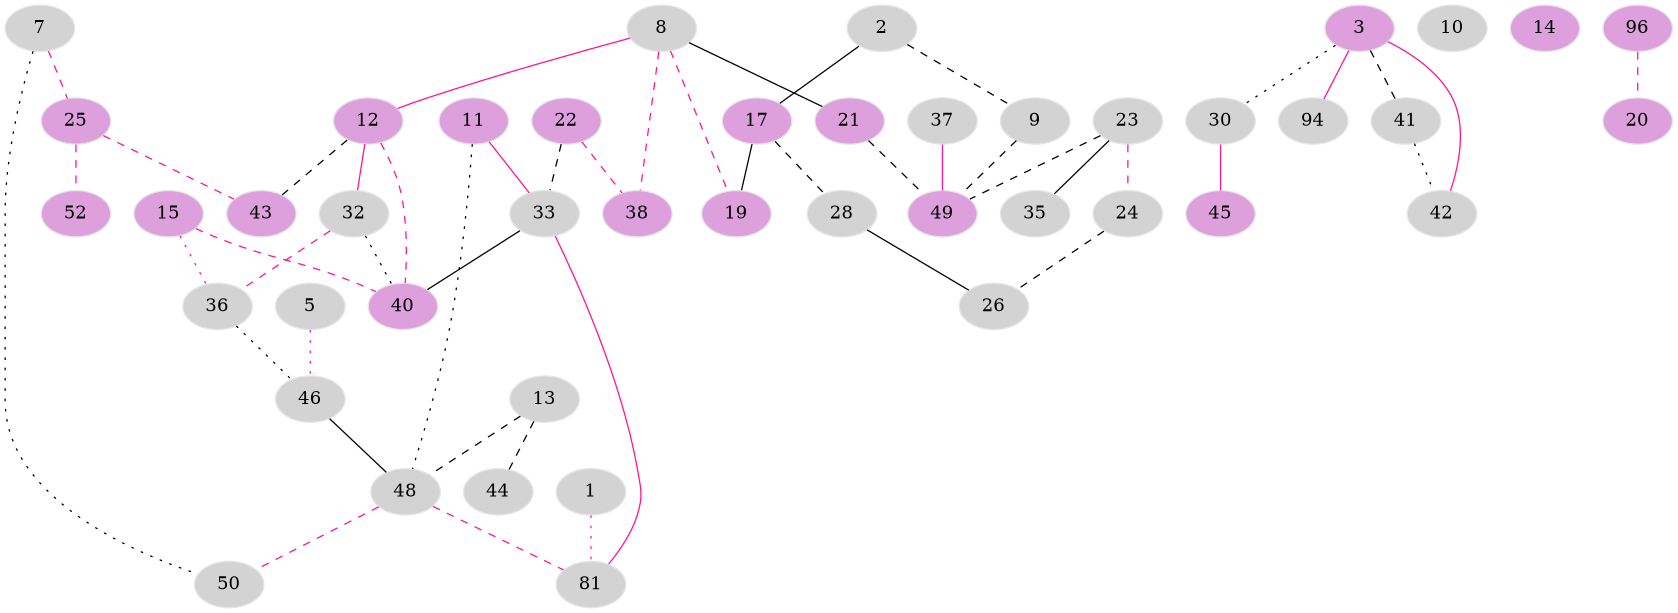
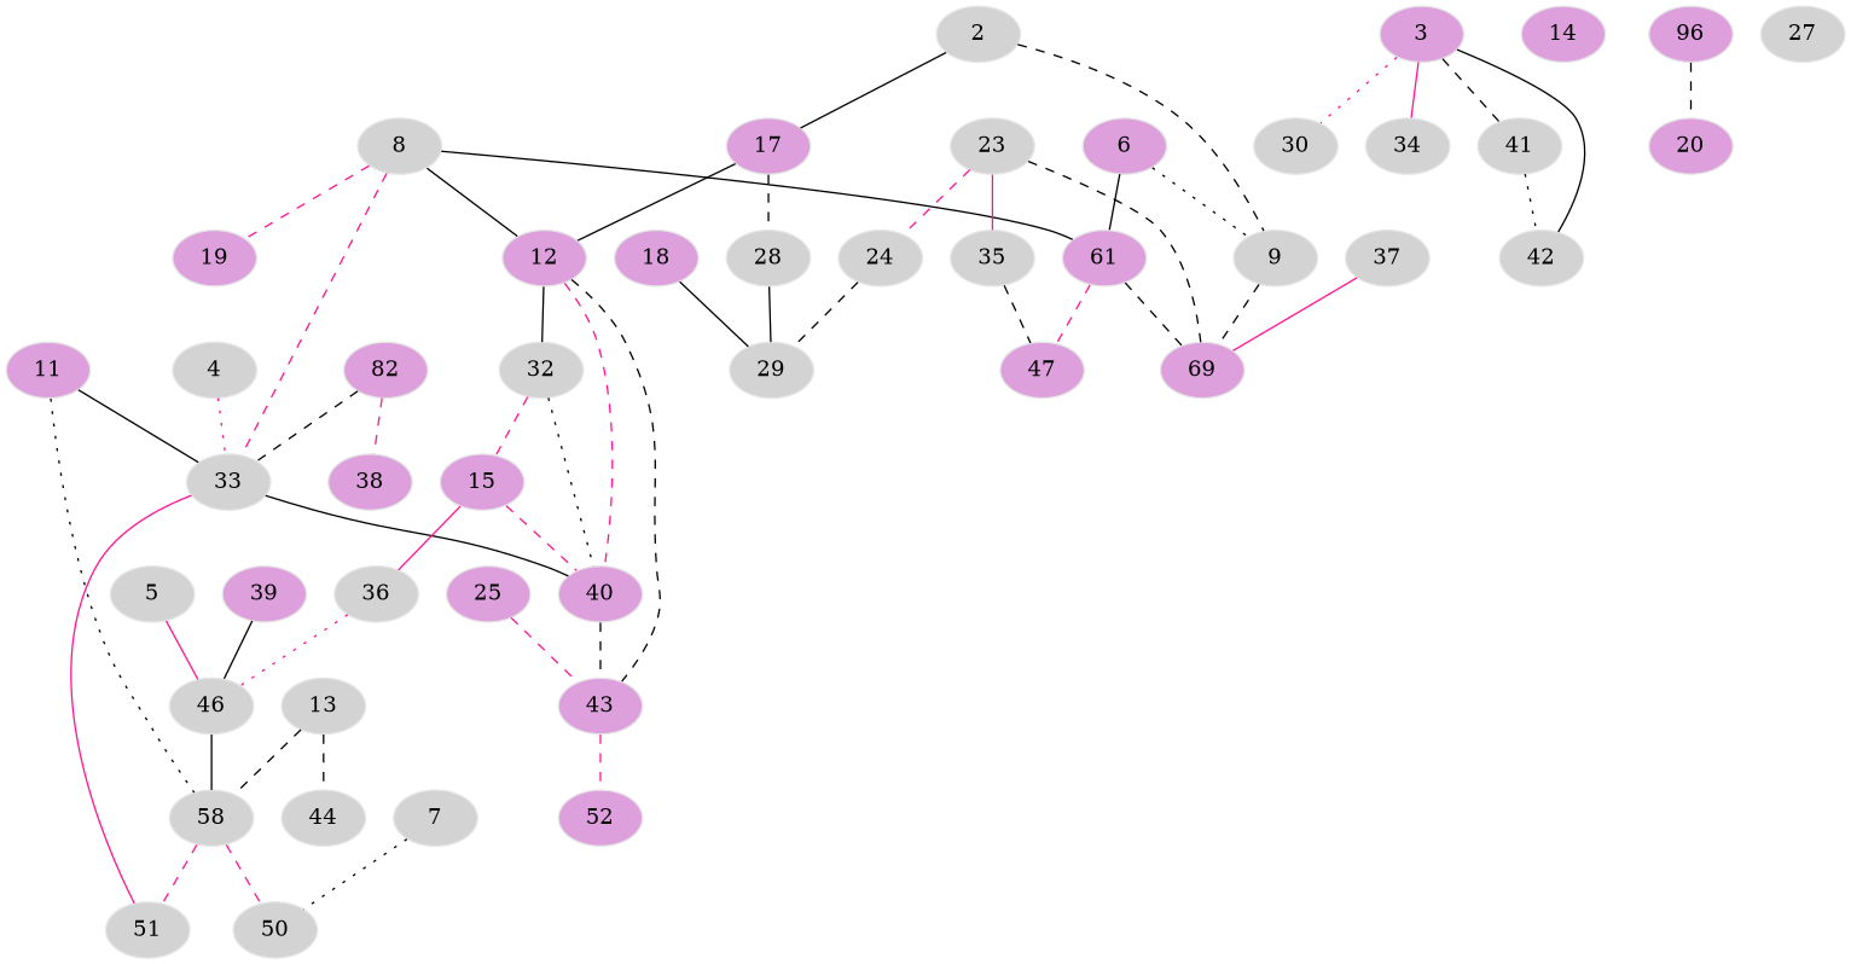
  graph {
    node [color=gray90 fillcolor=lightgrey style=filled]
    edge [color=black style=dashed]
-   1
-   51 [label=81]
+   51
    2
    9
    17 [fillcolor=plum]
-   49 [fillcolor=plum]
+   49 [fillcolor=plum label=69]
    19 [fillcolor=plum]
    28
    3 [fillcolor=plum]
    30
-   34 [label=94]
+   34
    41
    42
-   45 [fillcolor=plum]
+   4
    33
    40 [fillcolor=plum]
    5
    46
-   48
-   21 [fillcolor=plum]
+   48 [label=58]
+   6 [fillcolor=plum]
+   21 [fillcolor=plum label=61]
+   47 [fillcolor=plum]
    25 [fillcolor=plum]
    7
    50
    43 [fillcolor=plum]
    8
    12 [fillcolor=plum]
    32
-   10
    11 [fillcolor=plum]
    36
    52 [fillcolor=plum]
    13
    44
    14 [fillcolor=plum]
    15 [fillcolor=plum]
    n39 [fillcolor=plum label=96]
    20 [fillcolor=plum]
-   29 [label=26]
-   22 [fillcolor=plum]
+   29
+   18 [fillcolor=plum]
+   22 [fillcolor=plum label=82]
    38 [fillcolor=plum]
    23
    24
    35
+   27
    37
-   1 -- 51 [color=deeppink style=dotted]
+   39 [fillcolor=plum]
    2 -- 9
    2 -- 17 [style=solid]
    9 -- 49
-   17 -- 19 [style=solid]
+   17 -- 12 [style=solid]
    17 -- 28
    28 -- 29 [style=solid]
-   3 -- 30 [style=dotted]
+   3 -- 30 [color=deeppink style=dotted]
    3 -- 34 [color=deeppink style=solid]
    3 -- 41
-   3 -- 42 [color=deeppink style=solid]
-   30 -- 45 [color=deeppink style=solid]
+   3 -- 42 [style=solid]
    41 -- 42 [style=dotted]
+   4 -- 33 [color=deeppink style=dotted]
    33 -- 51 [color=deeppink style=solid]
    33 -- 40 [style=solid]
-   5 -- 46 [color=deeppink style=dotted]
+   40 -- 43
+   5 -- 46 [color=deeppink style=solid]
    46 -- 48 [style=solid]
    48 -- 51 [color=deeppink]
    48 -- 50 [color=deeppink]
+   6 -- 9 [style=dotted]
+   6 -- 21 [style=solid]
    21 -- 49
+   21 -- 47 [color=deeppink]
    25 -- 43 [color=deeppink]
-   7 -- 25 [color=deeppink]
    7 -- 50 [style=dotted]
-   25 -- 52 [color=deeppink]
+   43 -- 52 [color=deeppink]
    8 -- 19 [color=deeppink]
-   8 -- 38 [color=deeppink]
+   8 -- 33 [color=deeppink]
    8 -- 21 [style=solid]
-   8 -- 12 [color=deeppink style=solid]
+   8 -- 12 [style=solid]
    12 -- 40 [color=deeppink]
    12 -- 43
-   12 -- 32 [color=deeppink style=solid]
+   12 -- 32 [style=solid]
    32 -- 40 [style=dotted]
-   32 -- 36 [color=deeppink]
-   11 -- 33 [color=deeppink style=solid]
+   32 -- 15 [color=deeppink]
+   11 -- 33 [style=solid]
    11 -- 48 [style=dotted]
-   36 -- 46 [style=dotted]
+   36 -- 46 [color=deeppink style=dotted]
    13 -- 48
    13 -- 44
    15 -- 40 [color=deeppink]
-   15 -- 36 [color=deeppink style=dotted]
-   n39 -- 20 [color=deeppink]
+   15 -- 36 [color=deeppink style=solid]
+   n39 -- 20
+   18 -- 29 [style=solid]
    22 -- 33
    22 -- 38 [color=deeppink]
    23 -- 49
    23 -- 24 [color=deeppink]
-   23 -- 35 [style=solid]
+   23 -- 35 [color=deeppink style=solid]
    24 -- 29
+   35 -- 47
    37 -- 49 [color=deeppink style=solid]
+   39 -- 46 [style=solid]
  }
